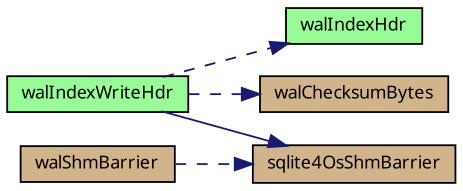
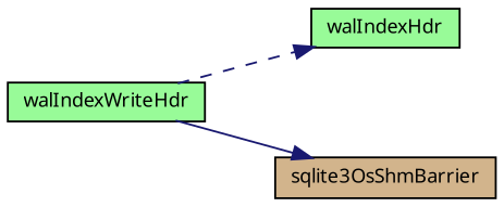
  digraph {
    fontname="Noto Sans"
    rankdir=LR
    node [color=black fillcolor=tan fontname="Noto Sans" fontsize=10 shape=record style=filled]
    edge [color=midnightblue fontname="Noto Sans" fontsize=10 labelfontname=FreeSans labelfontsize=10 style=dashed]
    n1 [fillcolor=palegreen fontcolor=black height=0.2 label=walIndexWriteHdr width=0.4]
    n2 [fillcolor=palegreen height=0.2 label=walIndexHdr width=0.4]
-   n3 [height=0.2 label=walChecksumBytes width=0.4]
-   n4 [height=0.2 label=sqlite4OsShmBarrier width=0.4]
-   n5 [height=0.2 label=walShmBarrier width=0.4]
+   n4 [height=0.2 label=sqlite3OsShmBarrier width=0.4]
    n1 -> n2
-   n1 -> n3
    n1 -> n4 [style=solid]
-   n5 -> n4
  }
